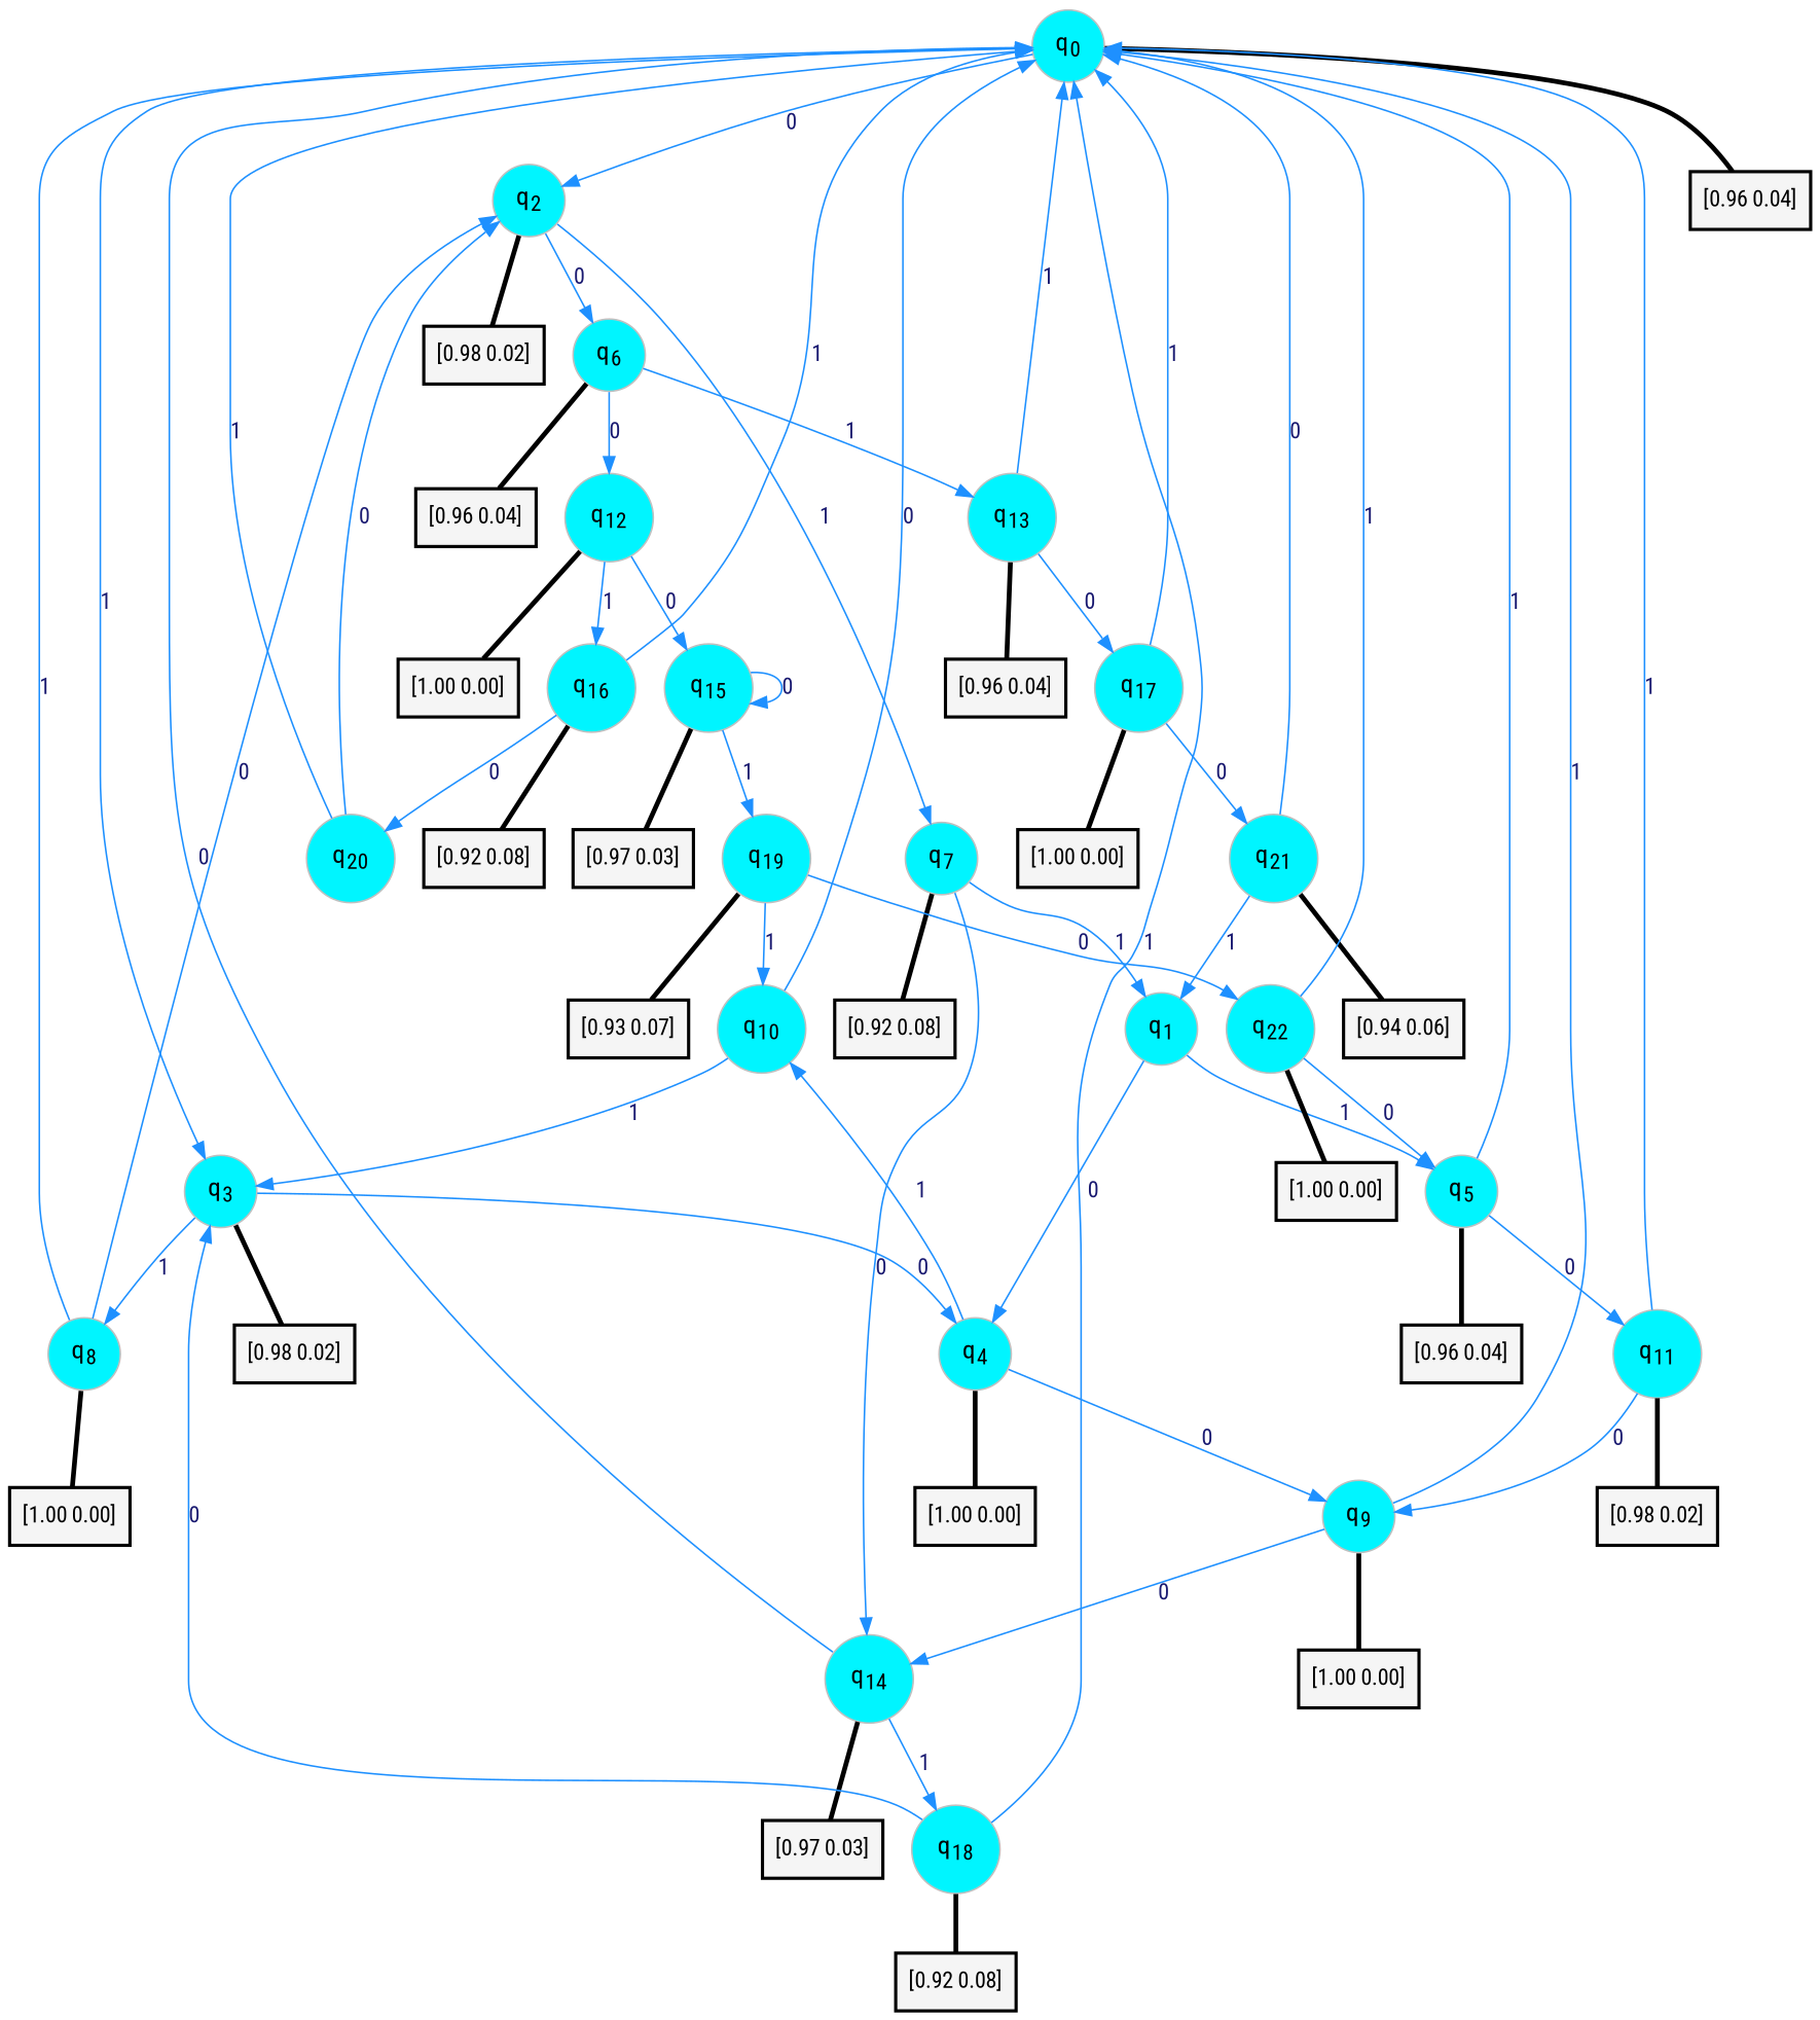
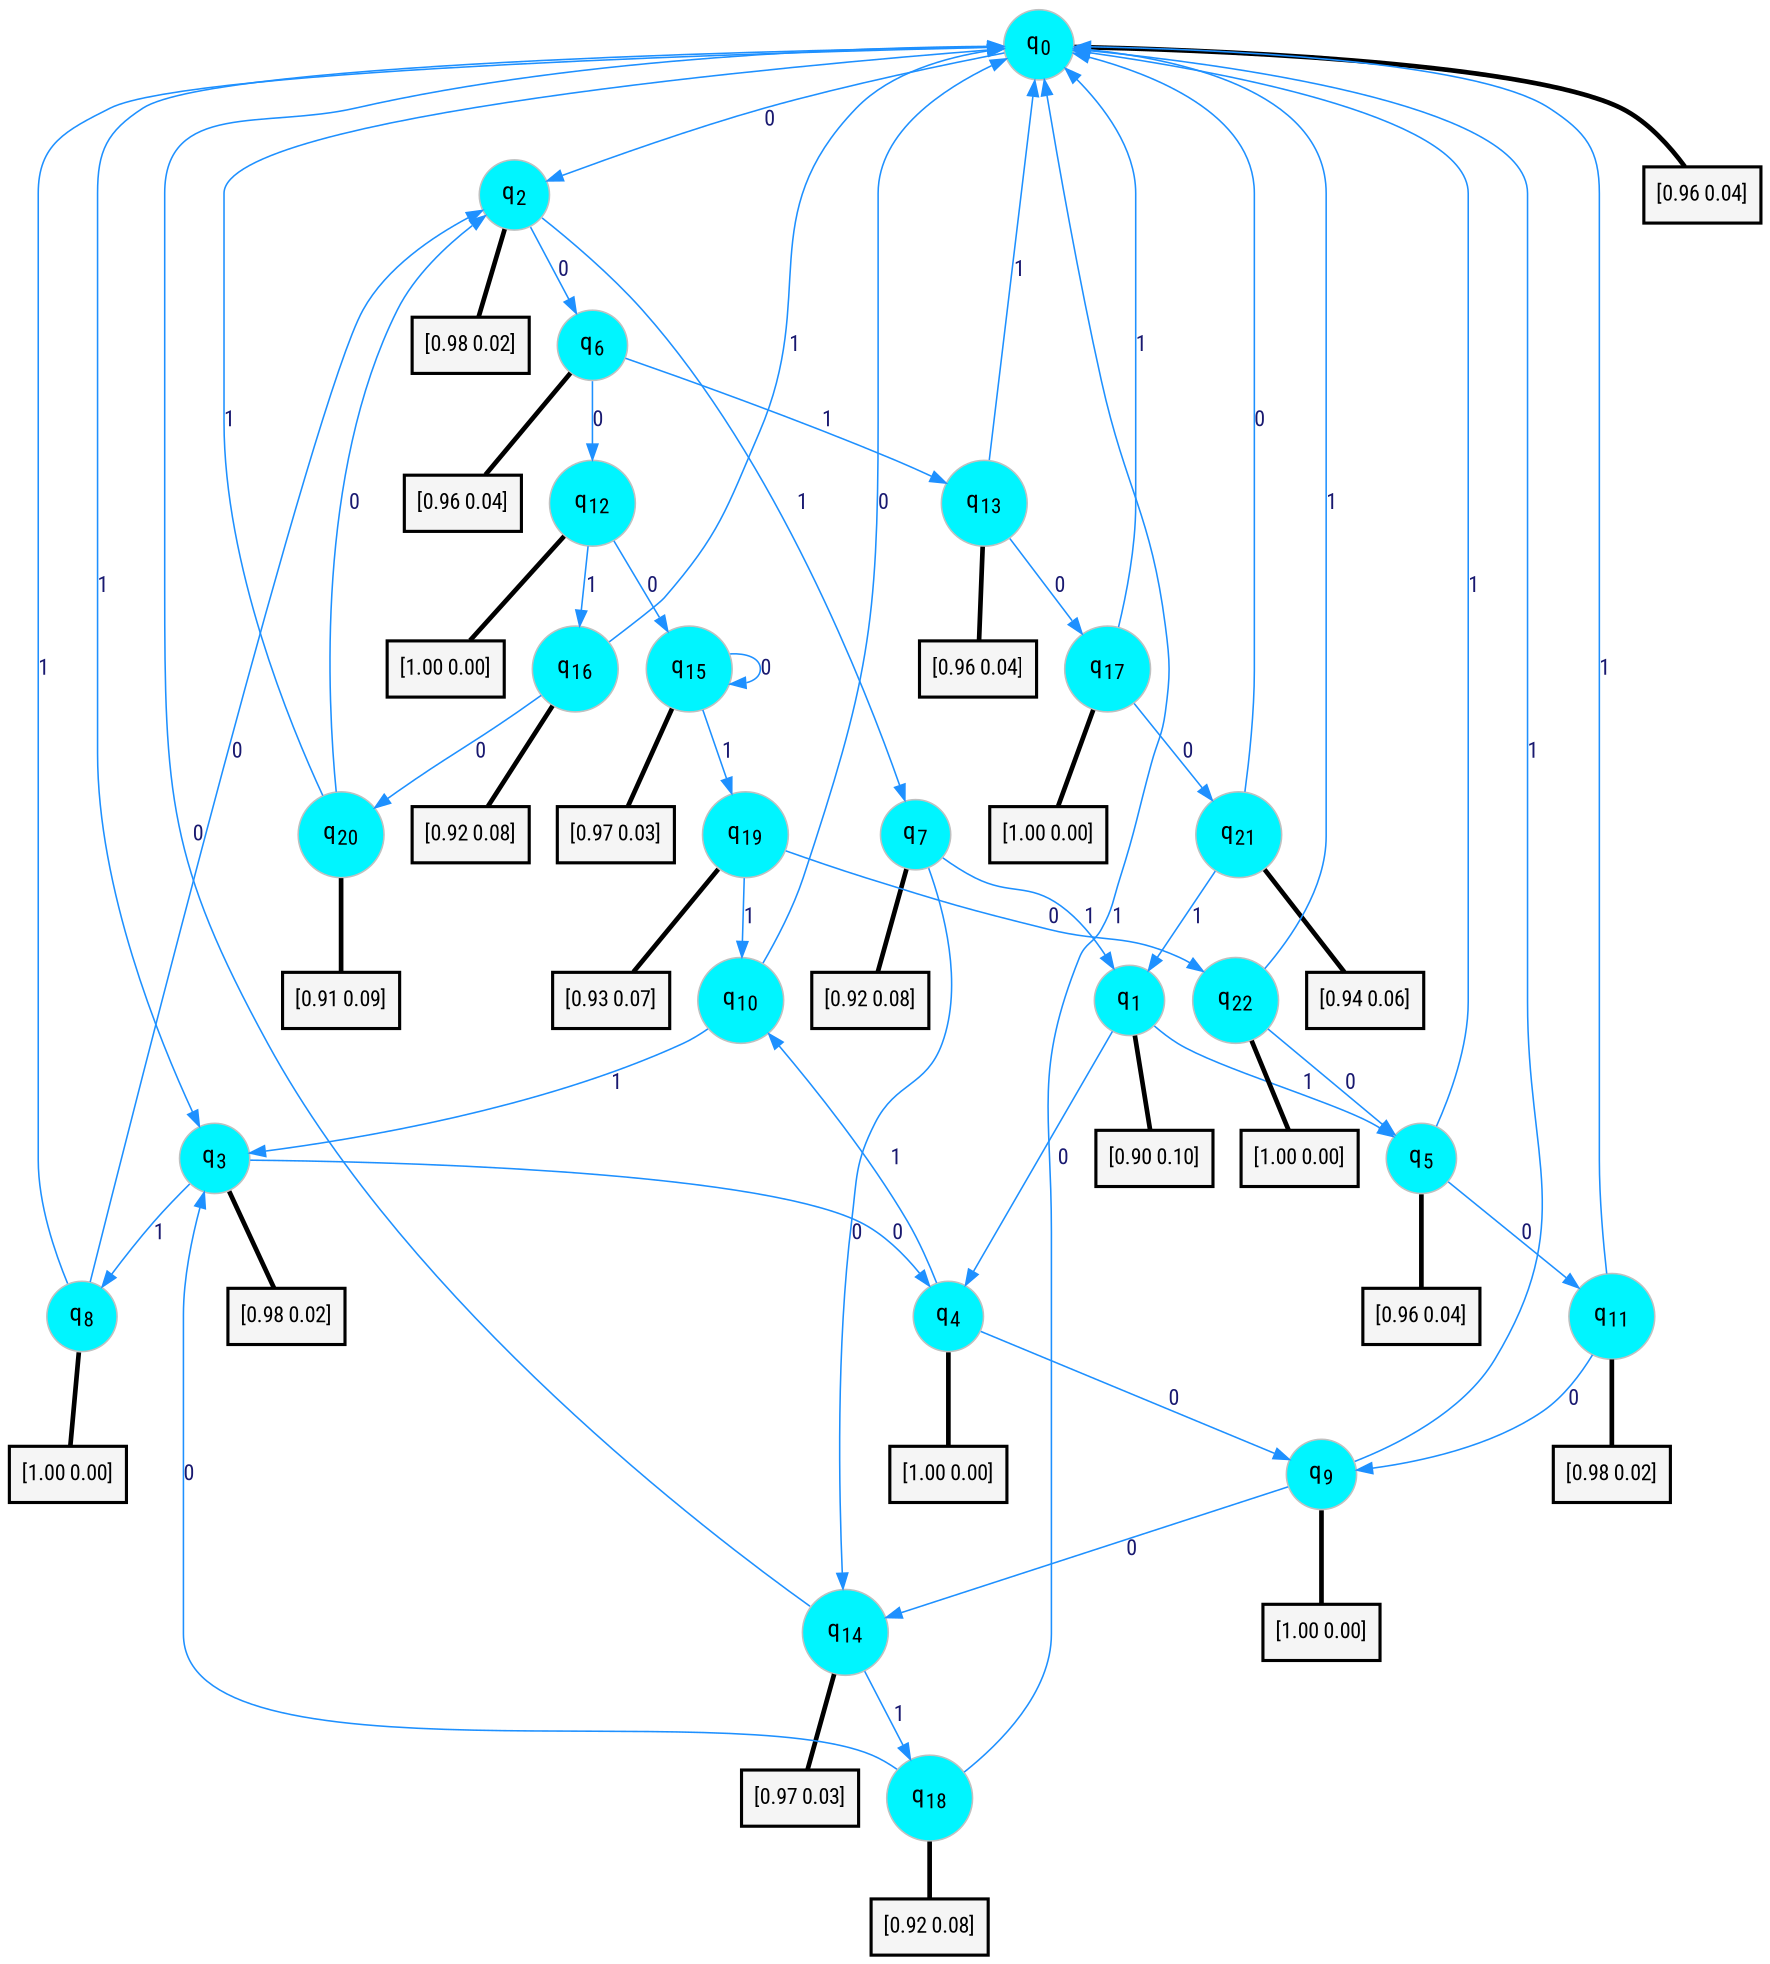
  digraph {
    fontname="Roboto Condensed"
    rankdir=TD
    node [color=gray fillcolor=turquoise1 fontcolor=black fontname="Roboto Condensed" fontsize=16 fontweight=bold shape=circle style=filled]
    edge [arrowsize=1 color=dodgerblue1 fontcolor=midnightblue fontname="Roboto Condensed" fontweight=bold penwidth=1 style=solid weight=20]
    n1 [label=<q<SUB>0</SUB>>]
    n2 [label=<q<SUB>2</SUB>>]
    n3 [label=<q<SUB>3</SUB>>]
    n4 [color=black fillcolor=whitesmoke fontsize=14 label="[0.96 0.04]" penwidth=2 shape=box]
    n5 [label=<q<SUB>6</SUB>>]
    n6 [label=<q<SUB>7</SUB>>]
    n7 [color=black fillcolor=whitesmoke fontsize=14 label="[0.98 0.02]" penwidth=2 shape=box]
    n8 [label=<q<SUB>4</SUB>>]
    n9 [label=<q<SUB>8</SUB>>]
    n10 [color=black fillcolor=whitesmoke fontsize=14 label="[0.98 0.02]" penwidth=2 shape=box]
    n11 [label=<q<SUB>1</SUB>>]
    n12 [label=<q<SUB>5</SUB>>]
+   n13 [color=black fillcolor=whitesmoke fontsize=14 label="[0.90 0.10]" penwidth=2 shape=box]
    n14 [label=<q<SUB>9</SUB>>]
    n15 [label=<q<SUB>10</SUB>>]
    n16 [color=black fillcolor=whitesmoke fontsize=14 label="[1.00 0.00]" penwidth=2 shape=box]
    n17 [label=<q<SUB>11</SUB>>]
    n18 [color=black fillcolor=whitesmoke fontsize=14 label="[0.96 0.04]" penwidth=2 shape=box]
    n19 [label=<q<SUB>12</SUB>>]
    n20 [label=<q<SUB>13</SUB>>]
    n21 [color=black fillcolor=whitesmoke fontsize=14 label="[0.96 0.04]" penwidth=2 shape=box]
    n22 [label=<q<SUB>14</SUB>>]
    n23 [color=black fillcolor=whitesmoke fontsize=14 label="[0.92 0.08]" penwidth=2 shape=box]
    n24 [color=black fillcolor=whitesmoke fontsize=14 label="[1.00 0.00]" penwidth=2 shape=box]
    n25 [color=black fillcolor=whitesmoke fontsize=14 label="[1.00 0.00]" penwidth=2 shape=box]
    n26 [color=black fillcolor=whitesmoke fontsize=14 label="[0.98 0.02]" penwidth=2 shape=box]
    n27 [label=<q<SUB>15</SUB>>]
    n28 [label=<q<SUB>16</SUB>>]
    n29 [color=black fillcolor=whitesmoke fontsize=14 label="[1.00 0.00]" penwidth=2 shape=box]
    n30 [label=<q<SUB>17</SUB>>]
    n31 [color=black fillcolor=whitesmoke fontsize=14 label="[0.96 0.04]" penwidth=2 shape=box]
    n32 [label=<q<SUB>18</SUB>>]
    n33 [color=black fillcolor=whitesmoke fontsize=14 label="[0.97 0.03]" penwidth=2 shape=box]
    n34 [label=<q<SUB>19</SUB>>]
    n35 [color=black fillcolor=whitesmoke fontsize=14 label="[0.97 0.03]" penwidth=2 shape=box]
    n36 [label=<q<SUB>20</SUB>>]
    n37 [color=black fillcolor=whitesmoke fontsize=14 label="[0.92 0.08]" penwidth=2 shape=box]
    n38 [label=<q<SUB>21</SUB>>]
    n39 [color=black fillcolor=whitesmoke fontsize=14 label="[1.00 0.00]" penwidth=2 shape=box]
    n40 [color=black fillcolor=whitesmoke fontsize=14 label="[0.92 0.08]" penwidth=2 shape=box]
    n41 [label=<q<SUB>22</SUB>>]
    n42 [color=black fillcolor=whitesmoke fontsize=14 label="[0.93 0.07]" penwidth=2 shape=box]
+   n43 [color=black fillcolor=whitesmoke fontsize=14 label="[0.91 0.09]" penwidth=2 shape=box]
    n44 [color=black fillcolor=whitesmoke fontsize=14 label="[0.94 0.06]" penwidth=2 shape=box]
    n45 [color=black fillcolor=whitesmoke fontsize=14 label="[1.00 0.00]" penwidth=2 shape=box]
    n1 -> n2 [label=0]
    n1 -> n3 [label=1]
    n1 -> n4 [arrowhead=none color=black penwidth=3]
    n2 -> n5 [label=0]
    n2 -> n6 [label=1]
    n2 -> n7 [arrowhead=none color=black penwidth=3]
    n3 -> n8 [label=0]
    n3 -> n9 [label=1]
    n3 -> n10 [arrowhead=none color=black penwidth=3]
    n5 -> n19 [label=0]
    n5 -> n20 [label=1]
    n5 -> n21 [arrowhead=none color=black penwidth=3]
    n6 -> n11 [label=1]
    n6 -> n22 [label=0]
    n6 -> n23 [arrowhead=none color=black penwidth=3]
    n8 -> n14 [label=0]
    n8 -> n15 [label=1]
    n8 -> n16 [arrowhead=none color=black penwidth=3]
    n9 -> n1 [label=1]
    n9 -> n2 [label=0]
    n9 -> n24 [arrowhead=none color=black penwidth=3]
    n11 -> n8 [label=0]
    n11 -> n12 [label=1]
+   n11 -> n13 [arrowhead=none color=black penwidth=3]
    n12 -> n1 [label=1]
    n12 -> n17 [label=0]
    n12 -> n18 [arrowhead=none color=black penwidth=3]
    n14 -> n1 [label=1]
    n14 -> n22 [label=0]
    n14 -> n25 [arrowhead=none color=black penwidth=3]
    n15 -> n1 [label=0]
    n15 -> n3 [label=1]
    n17 -> n1 [label=1]
    n17 -> n14 [label=0]
    n17 -> n26 [arrowhead=none color=black penwidth=3]
    n19 -> n27 [label=0]
    n19 -> n28 [label=1]
    n19 -> n29 [arrowhead=none color=black penwidth=3]
    n20 -> n1 [label=1]
    n20 -> n30 [label=0]
    n20 -> n31 [arrowhead=none color=black penwidth=3]
    n22 -> n1 [label=0]
    n22 -> n32 [label=1]
    n22 -> n33 [arrowhead=none color=black penwidth=3]
    n27 -> n27 [label=0]
    n27 -> n34 [label=1]
    n27 -> n35 [arrowhead=none color=black penwidth=3]
    n28 -> n1 [label=1]
    n28 -> n36 [label=0]
    n28 -> n37 [arrowhead=none color=black penwidth=3]
    n30 -> n1 [label=1]
    n30 -> n38 [label=0]
    n30 -> n39 [arrowhead=none color=black penwidth=3]
    n32 -> n1 [label=1]
    n32 -> n3 [label=0]
    n32 -> n40 [arrowhead=none color=black penwidth=3]
    n34 -> n15 [label=1]
    n34 -> n41 [label=0]
    n34 -> n42 [arrowhead=none color=black penwidth=3]
    n36 -> n1 [label=1]
    n36 -> n2 [label=0]
+   n36 -> n43 [arrowhead=none color=black penwidth=3]
    n38 -> n1 [label=0]
    n38 -> n11 [label=1]
    n38 -> n44 [arrowhead=none color=black penwidth=3]
    n41 -> n1 [label=1]
    n41 -> n12 [label=0]
    n41 -> n45 [arrowhead=none color=black penwidth=3]
  }
